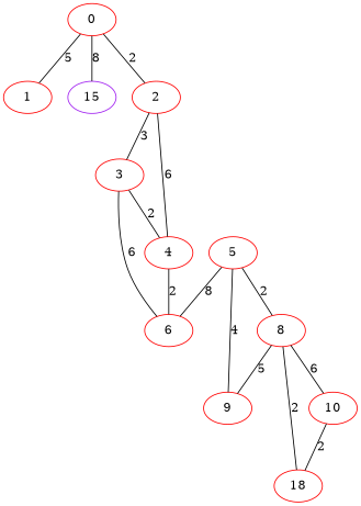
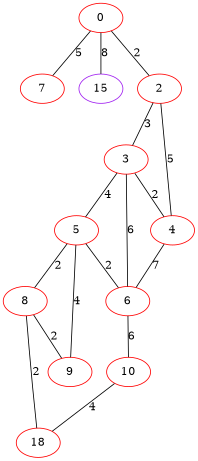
  graph {
    node [color=red weight=1]
    0
-   1
+   1 [label=7]
    n3 [color=purple label=15 weight=4]
    2
    3
    4
    5
    6
    8
    9
    10
    n12 [label=18]
    0 -- 1 [label=5]
    0 -- n3 [label=8]
    0 -- 2 [label=2]
    2 -- 3 [label=3]
-   2 -- 4 [label=6]
+   2 -- 4 [label=5]
    3 -- 4 [label=2]
+   3 -- 5 [label=4]
    3 -- 6 [label=6]
-   4 -- 6 [label=2]
-   5 -- 6 [label=8]
+   4 -- 6 [label=7]
+   5 -- 6 [label=2]
    5 -- 8 [label=2]
    5 -- 9 [label=4]
-   8 -- 9 [label=5]
-   8 -- 10 [label=6]
+   8 -- 9 [label=2]
+   6 -- 10 [label=6]
    8 -- n12 [label=2]
-   10 -- n12 [label=2]
+   10 -- n12 [label=4]
  }
